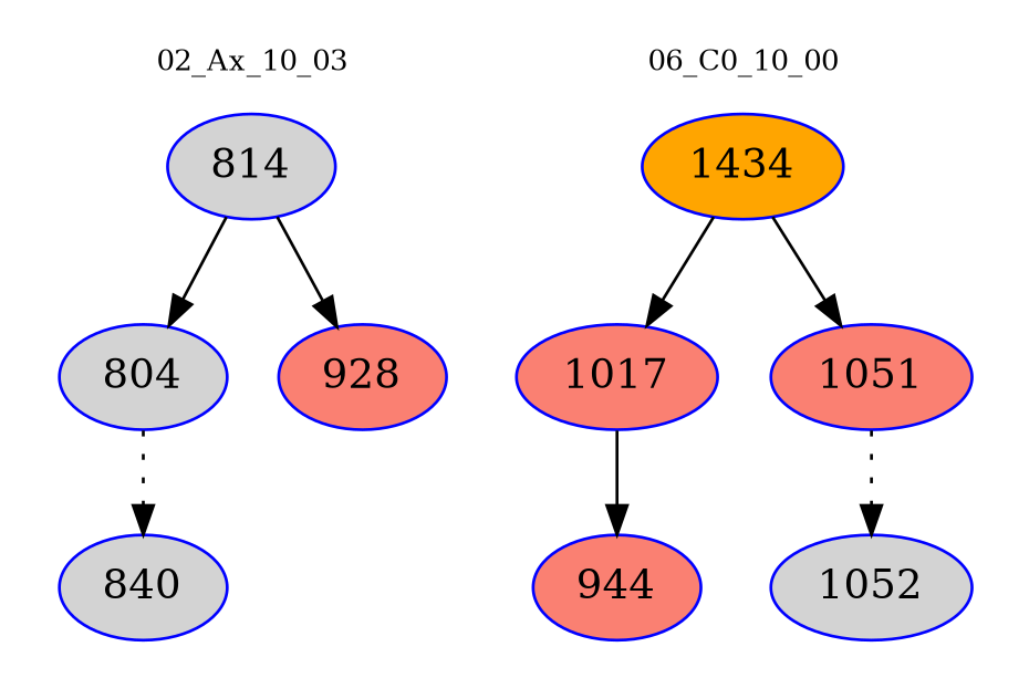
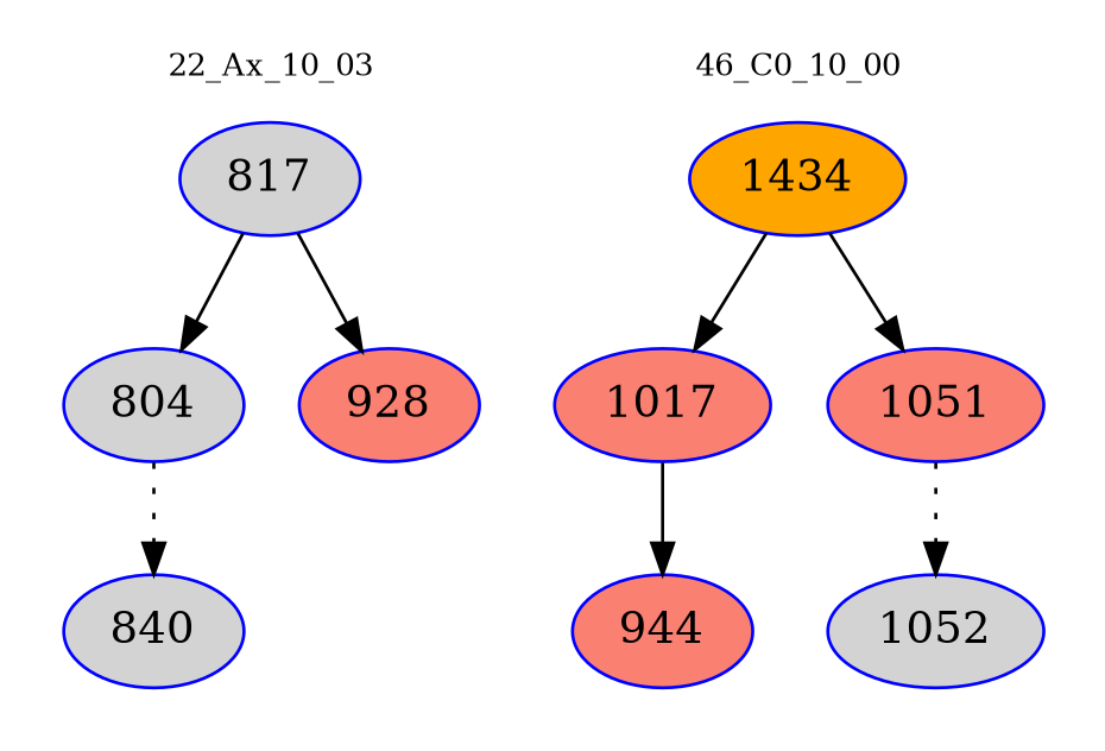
  digraph {
    node [color=blue fillcolor=lightgrey style=filled]
    edge [color=black style=solid]
-   n1 [label=814]
+   n1 [label=817]
    n2 [label=804]
    n3 [fillcolor=salmon label=928]
    n4 [label=840]
    n5 [fillcolor=orange label=1434]
    n6 [fillcolor=salmon label=1017]
    n7 [fillcolor=salmon label=1051]
    n8 [fillcolor=salmon label=944]
    n9 [label=1052]
    subgraph cluster_1 {
      color=white
      fontsize=10
-     label="02_Ax_10_03"
+     label="22_Ax_10_03"
      n1
      n2
      n3
      n4
    }
    subgraph cluster_2 {
      color=white
      fontsize=10
-     label="06_C0_10_00"
+     label="46_C0_10_00"
      n5
      n6
      n7
      n8
      n9
    }
    n1 -> n2
    n1 -> n3
    n2 -> n4 [style=dotted]
    n5 -> n6
    n5 -> n7
    n6 -> n8
    n7 -> n9 [style=dotted]
  }
